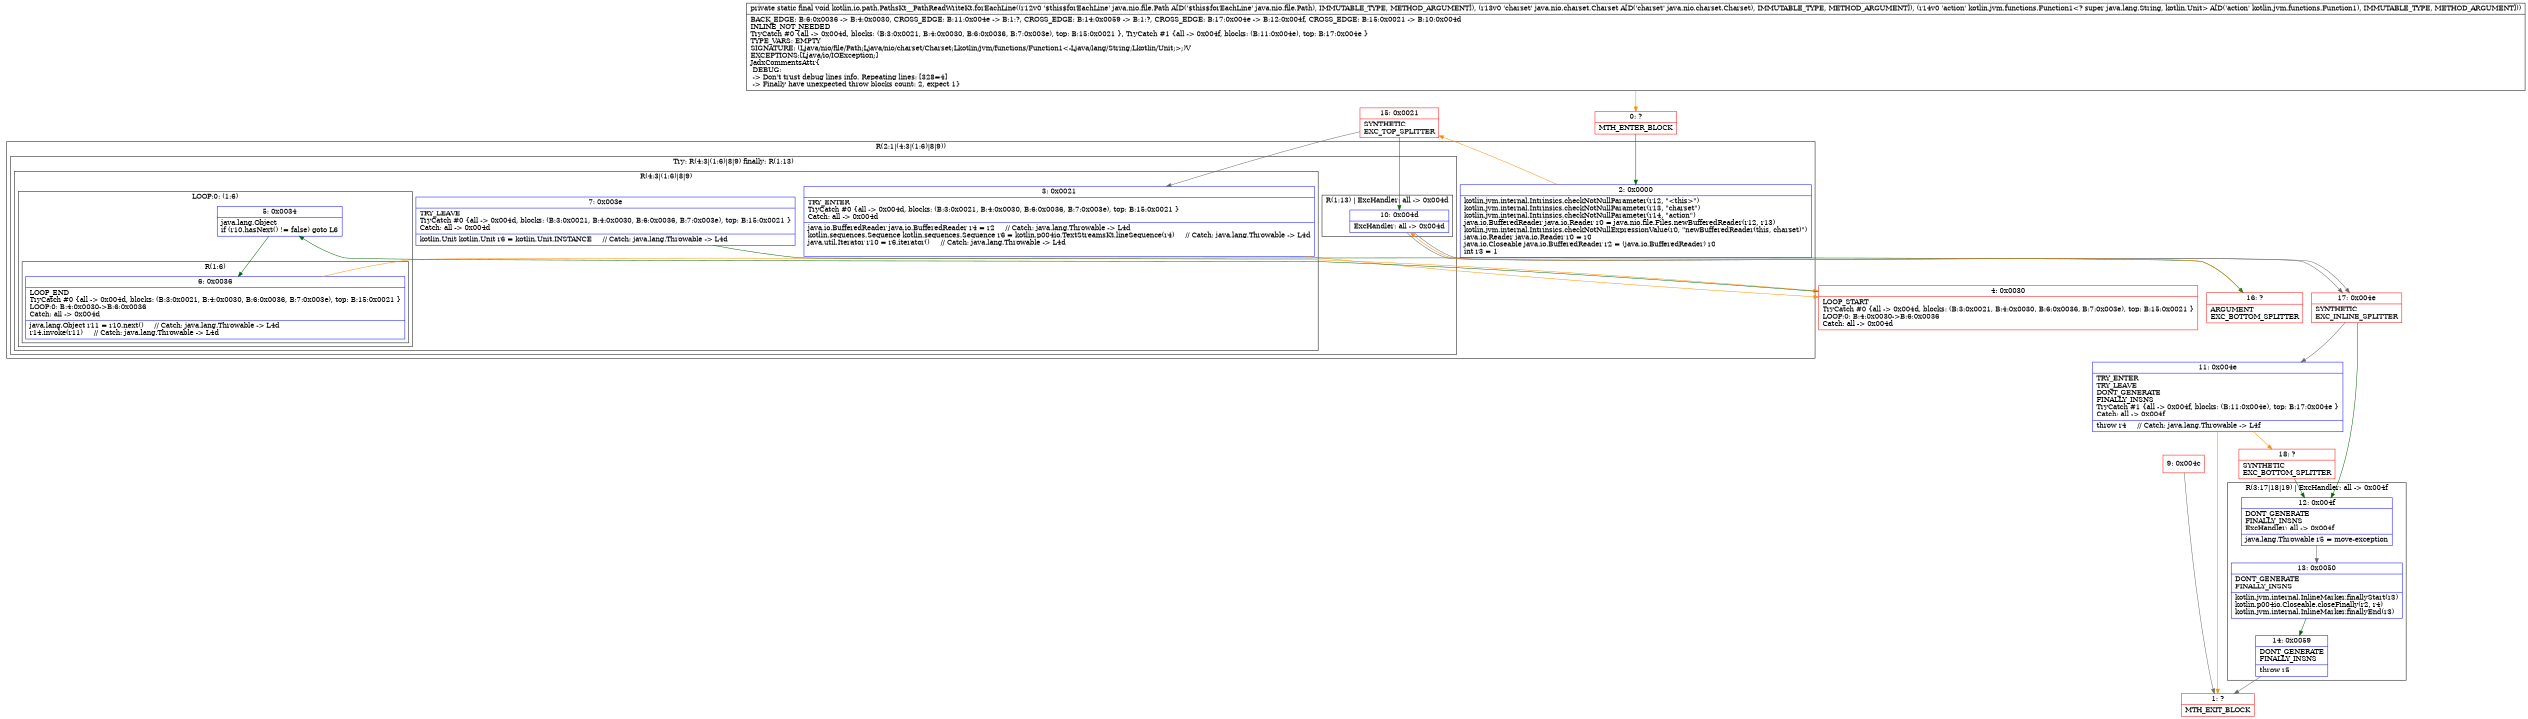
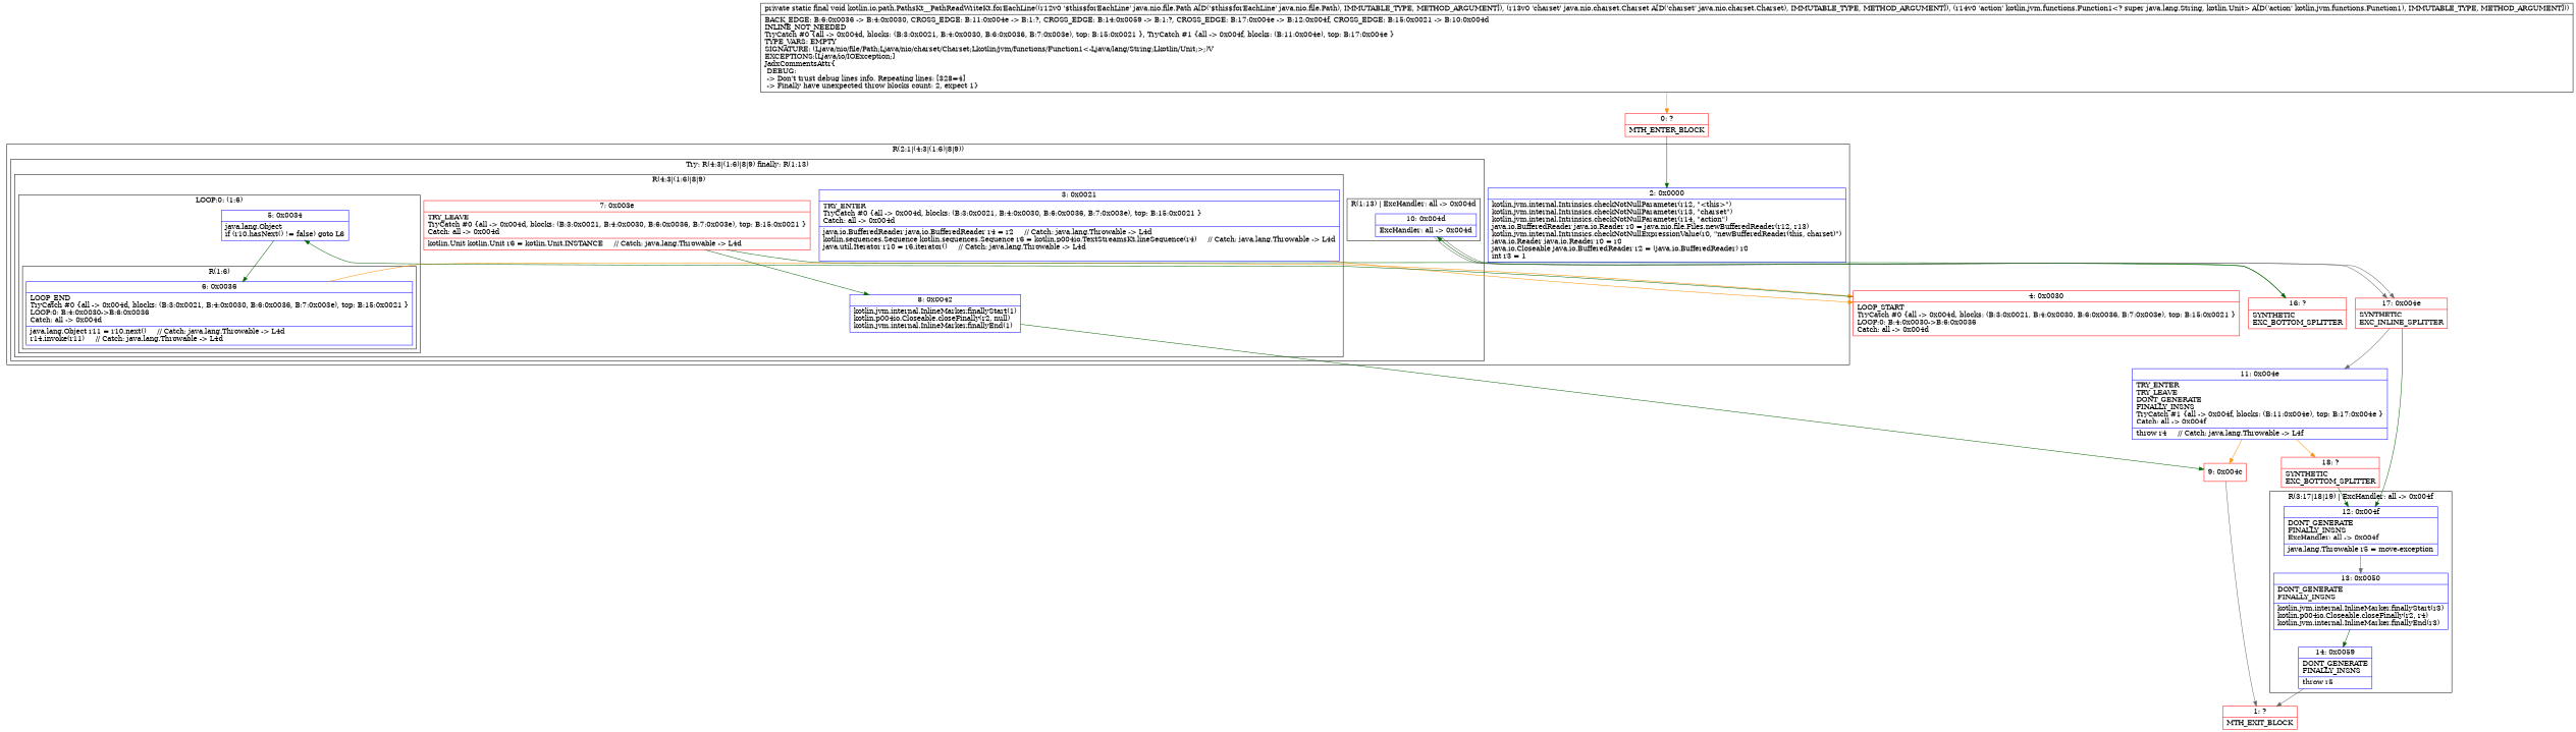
  digraph {
    node [color=blue shape=record]
    edge [color=darkgreen]
    n1 [label="{6\:\ 0x0036|LOOP_END\lTryCatch #0 \{all \-\> 0x004d, blocks: (B:3:0x0021, B:4:0x0030, B:6:0x0036, B:7:0x003e), top: B:15:0x0021 \}\lLOOP:0: B:4:0x0030\-\>B:6:0x0036\lCatch: all \-\> 0x004d\l|java.lang.Object r11 = r10.next()     \/\/ Catch: java.lang.Throwable \-\> L4d\lr14.invoke(r11)     \/\/ Catch: java.lang.Throwable \-\> L4d\l}"]
    n2 [label="{5\:\ 0x0034|java.lang.Object \lif (r10.hasNext() != false) goto L6\l}"]
    n3 [label="{3\:\ 0x0021|TRY_ENTER\lTryCatch #0 \{all \-\> 0x004d, blocks: (B:3:0x0021, B:4:0x0030, B:6:0x0036, B:7:0x003e), top: B:15:0x0021 \}\lCatch: all \-\> 0x004d\l|java.io.BufferedReader java.io.BufferedReader r4 = r2     \/\/ Catch: java.lang.Throwable \-\> L4d\lkotlin.sequences.Sequence kotlin.sequences.Sequence r6 = kotlin.p004io.TextStreamsKt.lineSequence(r4)     \/\/ Catch: java.lang.Throwable \-\> L4d\ljava.util.Iterator r10 = r6.iterator()     \/\/ Catch: java.lang.Throwable \-\> L4d\l\l}"]
-   n4 [label="{7\:\ 0x003e|TRY_LEAVE\lTryCatch #0 \{all \-\> 0x004d, blocks: (B:3:0x0021, B:4:0x0030, B:6:0x0036, B:7:0x003e), top: B:15:0x0021 \}\lCatch: all \-\> 0x004d\l|kotlin.Unit kotlin.Unit r6 = kotlin.Unit.INSTANCE     \/\/ Catch: java.lang.Throwable \-\> L4d\l}"]
+   n4 [color=red label="{7\:\ 0x003e|TRY_LEAVE\lTryCatch #0 \{all \-\> 0x004d, blocks: (B:3:0x0021, B:4:0x0030, B:6:0x0036, B:7:0x003e), top: B:15:0x0021 \}\lCatch: all \-\> 0x004d\l|kotlin.Unit kotlin.Unit r6 = kotlin.Unit.INSTANCE     \/\/ Catch: java.lang.Throwable \-\> L4d\l}"]
+   n5 [label="{8\:\ 0x0042|kotlin.jvm.internal.InlineMarker.finallyStart(1)\lkotlin.p004io.Closeable.closeFinally(r2, null)\lkotlin.jvm.internal.InlineMarker.finallyEnd(1)\l}"]
    n6 [label="{10\:\ 0x004d|ExcHandler: all \-\> 0x004d\l}"]
    n7 [label="{2\:\ 0x0000|kotlin.jvm.internal.Intrinsics.checkNotNullParameter(r12, \"\<this\>\")\lkotlin.jvm.internal.Intrinsics.checkNotNullParameter(r13, \"charset\")\lkotlin.jvm.internal.Intrinsics.checkNotNullParameter(r14, \"action\")\ljava.io.BufferedReader java.io.Reader r0 = java.nio.file.Files.newBufferedReader(r12, r13)\lkotlin.jvm.internal.Intrinsics.checkNotNullExpressionValue(r0, \"newBufferedReader(this, charset)\")\ljava.io.Reader java.io.Reader r0 = r0\ljava.io.Closeable java.io.BufferedReader r2 = (java.io.BufferedReader) r0\lint r3 = 1\l}"]
    n8 [label="{12\:\ 0x004f|DONT_GENERATE\lFINALLY_INSNS\lExcHandler: all \-\> 0x004f\l|java.lang.Throwable r5 = move\-exception\l}"]
    n9 [label="{13\:\ 0x0050|DONT_GENERATE\lFINALLY_INSNS\l|kotlin.jvm.internal.InlineMarker.finallyStart(r3)\lkotlin.p004io.Closeable.closeFinally(r2, r4)\lkotlin.jvm.internal.InlineMarker.finallyEnd(r3)\l}"]
    n10 [label="{14\:\ 0x0059|DONT_GENERATE\lFINALLY_INSNS\l|throw r5\l}"]
    n11 [color=red label="{4\:\ 0x0030|LOOP_START\lTryCatch #0 \{all \-\> 0x004d, blocks: (B:3:0x0021, B:4:0x0030, B:6:0x0036, B:7:0x003e), top: B:15:0x0021 \}\lLOOP:0: B:4:0x0030\-\>B:6:0x0036\lCatch: all \-\> 0x004d\l}"]
-   n12 [color=red label="{16\:\ ?|ARGUMENT\lEXC_BOTTOM_SPLITTER\l}"]
+   n12 [color=red label="{16\:\ ?|SYNTHETIC\lEXC_BOTTOM_SPLITTER\l}"]
    n13 [color=red label="{9\:\ 0x004c}"]
    n14 [color=red label="{17\:\ 0x004e|SYNTHETIC\lEXC_INLINE_SPLITTER\l}"]
-   n15 [color=red label="{15\:\ 0x0021|SYNTHETIC\lEXC_TOP_SPLITTER\l}"]
    n16 [color=red label="{1\:\ ?|MTH_EXIT_BLOCK\l}"]
    n17 [label="{11\:\ 0x004e|TRY_ENTER\lTRY_LEAVE\lDONT_GENERATE\lFINALLY_INSNS\lTryCatch #1 \{all \-\> 0x004f, blocks: (B:11:0x004e), top: B:17:0x004e \}\lCatch: all \-\> 0x004f\l|throw r4     \/\/ Catch: java.lang.Throwable \-\> L4f\l}"]
    n18 [color=red label="{0\:\ ?|MTH_ENTER_BLOCK\l}"]
    n19 [color=red label="{18\:\ ?|SYNTHETIC\lEXC_BOTTOM_SPLITTER\l}"]
    n20 [label="{private static final void kotlin.io.path.PathsKt__PathReadWriteKt.forEachLine((r12v0 '$this$forEachLine' java.nio.file.Path A[D('$this$forEachLine' java.nio.file.Path), IMMUTABLE_TYPE, METHOD_ARGUMENT]), (r13v0 'charset' java.nio.charset.Charset A[D('charset' java.nio.charset.Charset), IMMUTABLE_TYPE, METHOD_ARGUMENT]), (r14v0 'action' kotlin.jvm.functions.Function1\<? super java.lang.String, kotlin.Unit\> A[D('action' kotlin.jvm.functions.Function1), IMMUTABLE_TYPE, METHOD_ARGUMENT]))  | BACK_EDGE: B:6:0x0036 \-\> B:4:0x0030, CROSS_EDGE: B:11:0x004e \-\> B:1:?, CROSS_EDGE: B:14:0x0059 \-\> B:1:?, CROSS_EDGE: B:17:0x004e \-\> B:12:0x004f, CROSS_EDGE: B:15:0x0021 \-\> B:10:0x004d\lINLINE_NOT_NEEDED\lTryCatch #0 \{all \-\> 0x004d, blocks: (B:3:0x0021, B:4:0x0030, B:6:0x0036, B:7:0x003e), top: B:15:0x0021 \}, TryCatch #1 \{all \-\> 0x004f, blocks: (B:11:0x004e), top: B:17:0x004e \}\lTYPE_VARS: EMPTY\lSIGNATURE: (Ljava\/nio\/file\/Path;Ljava\/nio\/charset\/Charset;Lkotlin\/jvm\/functions\/Function1\<\-Ljava\/lang\/String;Lkotlin\/Unit;\>;)V\lEXCEPTIONS:[Ljava\/io\/IOException;]\lJadxCommentsAttr\{\l DEBUG: \l \-\> Don't trust debug lines info. Repeating lines: [328=4]\l \-\> Finally have unexpected throw blocks count: 2, expect 1\}\l}" color=""]
    subgraph cluster_1 {
      label="R(2:1|(4:3|(1:6)|8|9))"
      n7
      subgraph cluster_2 {
        label="Try: R(4:3|(1:6)|8|9) finally: R(1:13)"
        subgraph cluster_3 {
          label="R(4:3|(1:6)|8|9)"
          n3
          n4
+         n5
          subgraph cluster_4 {
            label="LOOP:0: (1:6)"
            n2
            subgraph cluster_5 {
              label="R(1:6)"
              n1
            }
          }
        }
        subgraph cluster_6 {
          label="R(1:13) | ExcHandler: all \-\> 0x004d\l"
          n6
        }
      }
    }
    subgraph cluster_7 {
      label="R(1:13) | ExcHandler: all \-\> 0x004d\l"
    }
    subgraph cluster_8 {
      label="R(3:17|18|19) | ExcHandler: all \-\> 0x004f\l"
      n8
      n9
      n10
    }
    n1 -> n11 [color=darkorange]
    n2 -> n1
    n3 -> n11 [color=darkorange]
+   n4 -> n5
    n4 -> n12
+   n5 -> n13
    n6 -> n14 [color=gray40]
    n6 -> n14 [color=gray40]
-   n7 -> n15 [color=darkorange]
    n8 -> n9 [color=gray40]
    n9 -> n10
    n10 -> n16 [color=gray40]
    n11 -> n2
-   n12 -> n6 [color=darkorange]
+   n12 -> n6
    n13 -> n16 [color=gray40]
    n14 -> n8
    n14 -> n17 [color=gray40]
-   n15 -> n3 [color=gray40]
-   n15 -> n6
-   n17 -> n16 [color=darkorange]
+   n17 -> n13 [color=darkorange]
    n17 -> n19 [color=darkorange]
    n18 -> n7
    n19 -> n8
    n20 -> n18 [color=darkorange]
  }
